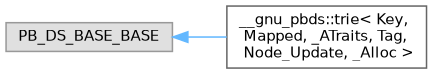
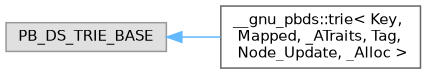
  digraph {
    rankdir=LR
    node [fontname=Helvetica fontsize=10 shape=box style=filled]
-   n1 [color=grey60 fillcolor="#E0E0E0" height=0.2 label=PB_DS_BASE_BASE width=0.4]
+   n1 [color=grey60 fillcolor="#E0E0E0" height=0.2 label=PB_DS_TRIE_BASE width=0.4]
    n2 [color=grey40 fillcolor=white height=0.2 label="__gnu_pbds::trie\< Key,\l Mapped, _ATraits, Tag,\l Node_Update, _Alloc \>" width=0.4]
    n1 -> n2 [color=steelblue1 dir=back fontname=Helvetica fontsize=10 labelfontname=Helvetica labelfontsize=10 style=solid]
  }
